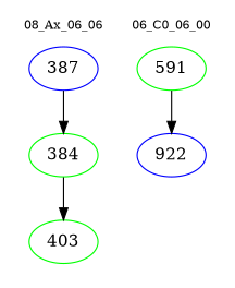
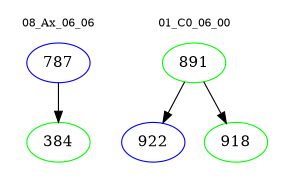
  digraph {
    node [color=green]
    edge [color=black]
-   n1 [color=blue label=387]
+   n1 [color=blue label=787]
    n2 [label=384]
-   n3 [label=403]
    n4 [color=blue label=922]
-   n5 [label=591]
+   n5 [label=891]
+   n6 [label=918]
    subgraph cluster_1 {
      color=white
      fontsize=10
      label="08_Ax_06_06"
      n1
      n2
-     n3
    }
    subgraph cluster_2 {
      color=white
      fontsize=10
-     label="06_C0_06_00"
+     label="01_C0_06_00"
      n4
      n5
+     n6
    }
    n1 -> n2
-   n2 -> n3
    n5 -> n4
+   n5 -> n6
  }
